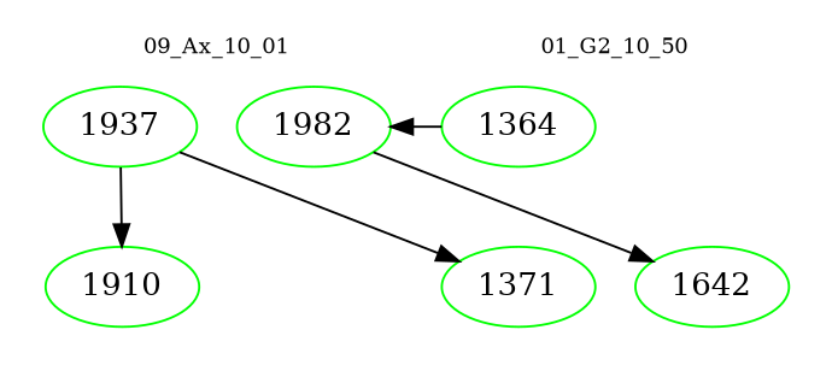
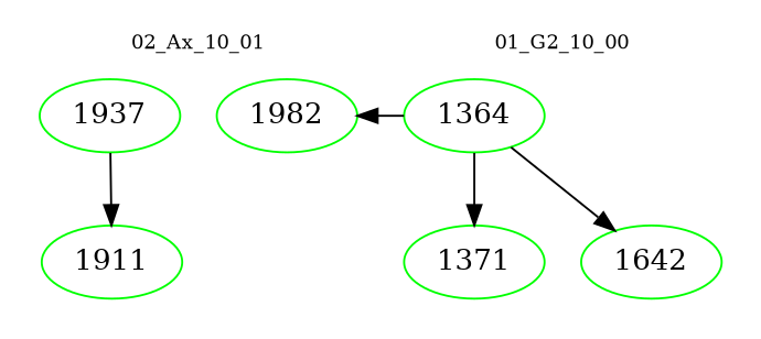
  digraph {
    node [color=green]
    edge [color=black]
    n1 [label=1937]
-   n2 [label=1910]
+   n2 [label=1911]
    n3 [label=1982]
    n4 [label=1364]
    n5 [label=1642]
    n6 [label=1371]
    subgraph cluster_1 {
      color=white
      fontsize=10
-     label="09_Ax_10_01"
+     label="02_Ax_10_01"
      n1
      n2
      n3
    }
    subgraph cluster_2 {
      color=white
      fontsize=10
-     label="01_G2_10_50"
+     label="01_G2_10_00"
      n4
      n5
      n6
    }
    n1 -> n2
    n4 -> n3
-   n3 -> n5
-   n1 -> n6
+   n4 -> n5
+   n4 -> n6
  }
